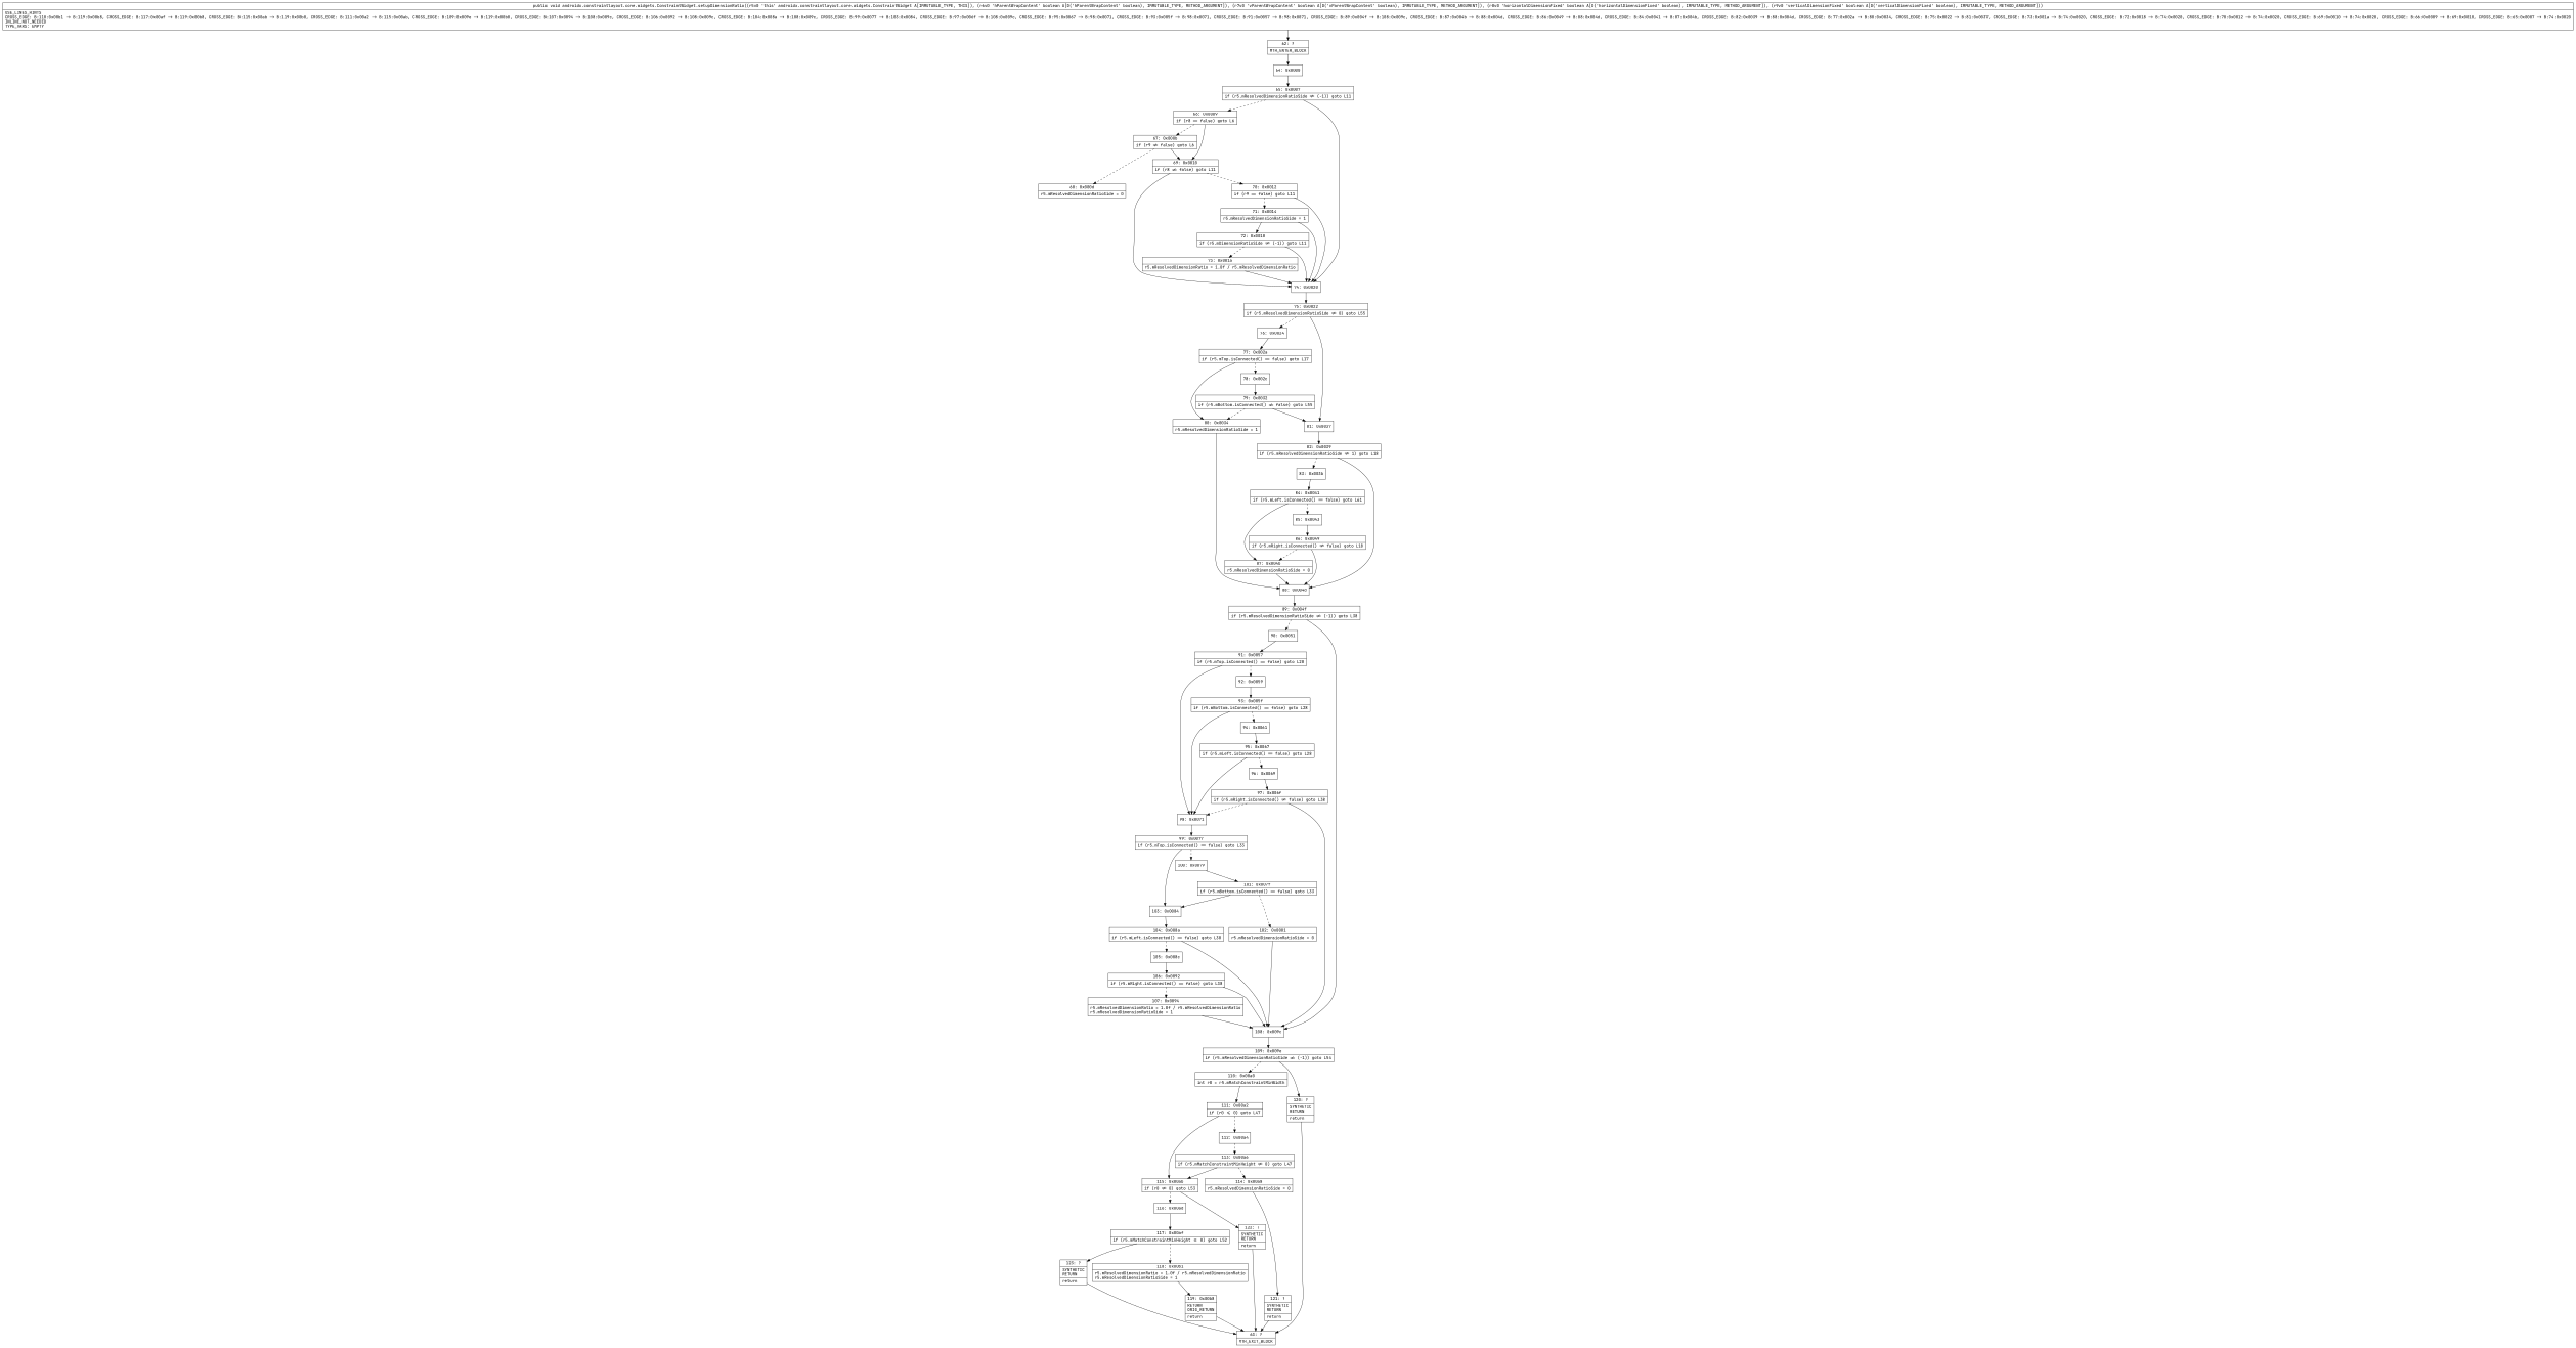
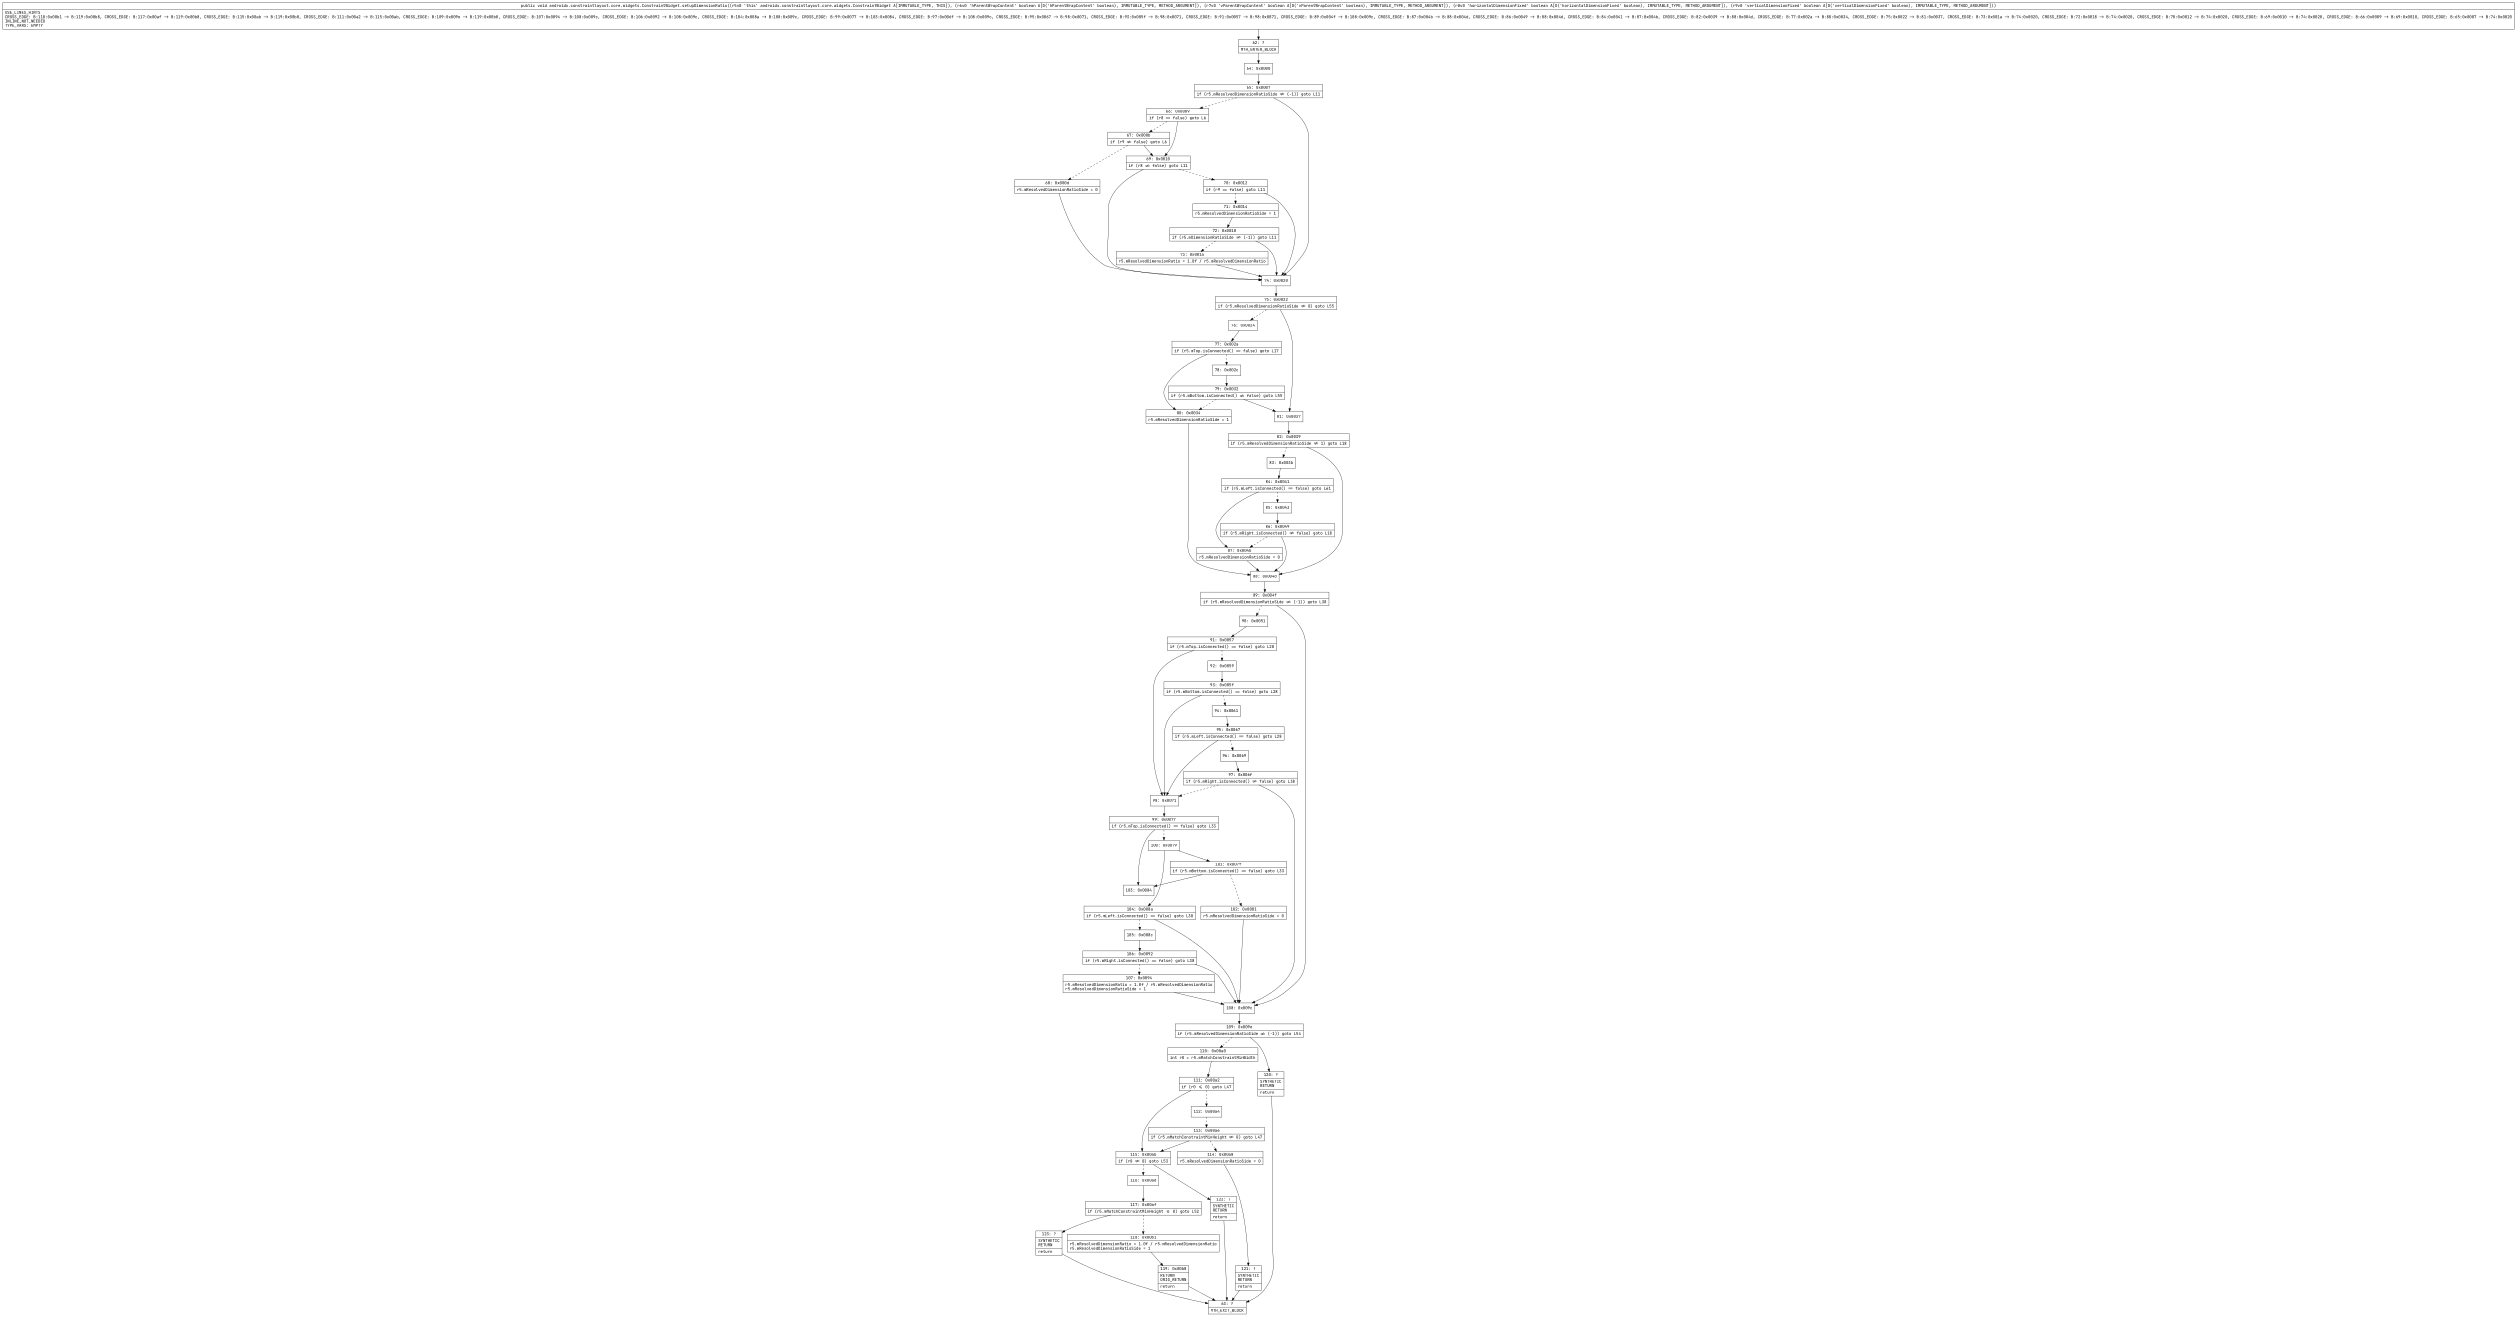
  digraph {
    fontname="JetBrains Mono"
    node [fontname="JetBrains Mono" shape=record]
    edge [fontname="JetBrains Mono"]
    n1 [label="{62\:\ ?|MTH_ENTER_BLOCK\l}"]
    n2 [label="{64\:\ 0x0000}"]
    n3 [label="{65\:\ 0x0007|if (r5.mResolvedDimensionRatioSide != (\-1)) goto L11\l}"]
    n4 [label="{66\:\ 0x0009|if (r8 == false) goto L6\l}"]
    n5 [label="{74\:\ 0x0020}"]
    n6 [label="{67\:\ 0x000b|if (r9 != false) goto L6\l}"]
    n7 [label="{69\:\ 0x0010|if (r8 != false) goto L11\l}"]
    n8 [label="{75\:\ 0x0022|if (r5.mResolvedDimensionRatioSide != 0) goto L55\l}"]
    n9 [label="{68\:\ 0x000d|r5.mResolvedDimensionRatioSide = 0\l}"]
    n10 [label="{70\:\ 0x0012|if (r9 == false) goto L11\l}"]
    n11 [label="{71\:\ 0x0014|r5.mResolvedDimensionRatioSide = 1\l}"]
    n12 [label="{72\:\ 0x0018|if (r5.mDimensionRatioSide != (\-1)) goto L11\l}"]
    n13 [label="{73\:\ 0x001a|r5.mResolvedDimensionRatio = 1.0f \/ r5.mResolvedDimensionRatio\l}"]
    n14 [label="{76\:\ 0x0024}"]
    n15 [label="{81\:\ 0x0037}"]
    n16 [label="{77\:\ 0x002a|if (r5.mTop.isConnected() == false) goto L17\l}"]
    n17 [label="{82\:\ 0x0039|if (r5.mResolvedDimensionRatioSide != 1) goto L18\l}"]
    n18 [label="{78\:\ 0x002c}"]
    n19 [label="{80\:\ 0x0034|r5.mResolvedDimensionRatioSide = 1\l}"]
    n20 [label="{79\:\ 0x0032|if (r5.mBottom.isConnected() != false) goto L55\l}"]
    n21 [label="{88\:\ 0x004d}"]
    n22 [label="{89\:\ 0x004f|if (r5.mResolvedDimensionRatioSide != (\-1)) goto L38\l}"]
    n23 [label="{90\:\ 0x0051}"]
    n24 [label="{108\:\ 0x009c}"]
    n25 [label="{91\:\ 0x0057|if (r5.mTop.isConnected() == false) goto L28\l}"]
    n26 [label="{109\:\ 0x009e|if (r5.mResolvedDimensionRatioSide != (\-1)) goto L54\l}"]
    n27 [label="{92\:\ 0x0059}"]
    n28 [label="{98\:\ 0x0071}"]
    n29 [label="{93\:\ 0x005f|if (r5.mBottom.isConnected() == false) goto L28\l}"]
    n30 [label="{99\:\ 0x0077|if (r5.mTop.isConnected() == false) goto L33\l}"]
    n31 [label="{94\:\ 0x0061}"]
    n32 [label="{95\:\ 0x0067|if (r5.mLeft.isConnected() == false) goto L28\l}"]
    n33 [label="{96\:\ 0x0069}"]
    n34 [label="{97\:\ 0x006f|if (r5.mRight.isConnected() != false) goto L38\l}"]
    n35 [label="{100\:\ 0x0079}"]
    n36 [label="{103\:\ 0x0084}"]
    n37 [label="{101\:\ 0x007f|if (r5.mBottom.isConnected() == false) goto L33\l}"]
    n38 [label="{104\:\ 0x008a|if (r5.mLeft.isConnected() == false) goto L38\l}"]
    n39 [label="{102\:\ 0x0081|r5.mResolvedDimensionRatioSide = 0\l}"]
    n40 [label="{105\:\ 0x008c}"]
    n41 [label="{106\:\ 0x0092|if (r5.mRight.isConnected() == false) goto L38\l}"]
    n42 [label="{107\:\ 0x0094|r5.mResolvedDimensionRatio = 1.0f \/ r5.mResolvedDimensionRatio\lr5.mResolvedDimensionRatioSide = 1\l}"]
    n43 [label="{110\:\ 0x00a0|int r0 = r5.mMatchConstraintMinWidth\l}"]
    n44 [label="{120\:\ ?|SYNTHETIC\lRETURN\l|return\l}"]
    n45 [label="{111\:\ 0x00a2|if (r0 \<= 0) goto L47\l}"]
    n46 [label="{63\:\ ?|MTH_EXIT_BLOCK\l}"]
    n47 [label="{112\:\ 0x00a4}"]
    n48 [label="{115\:\ 0x00ab|if (r0 != 0) goto L53\l}"]
    n49 [label="{113\:\ 0x00a6|if (r5.mMatchConstraintMinHeight != 0) goto L47\l}"]
    n50 [label="{116\:\ 0x00ad}"]
    n51 [label="{122\:\ ?|SYNTHETIC\lRETURN\l|return\l}"]
    n52 [label="{114\:\ 0x00a8|r5.mResolvedDimensionRatioSide = 0\l}"]
    n53 [label="{121\:\ ?|SYNTHETIC\lRETURN\l|return\l}"]
    n54 [label="{117\:\ 0x00af|if (r5.mMatchConstraintMinHeight \<= 0) goto L52\l}"]
    n55 [label="{118\:\ 0x00b1|r5.mResolvedDimensionRatio = 1.0f \/ r5.mResolvedDimensionRatio\lr5.mResolvedDimensionRatioSide = 1\l}"]
    n56 [label="{123\:\ ?|SYNTHETIC\lRETURN\l|return\l}"]
    n57 [label="{119\:\ 0x00b8|RETURN\lORIG_RETURN\l|return\l}"]
    n58 [label="{83\:\ 0x003b}"]
    n59 [label="{84\:\ 0x0041|if (r5.mLeft.isConnected() == false) goto L61\l}"]
    n60 [label="{85\:\ 0x0043}"]
    n61 [label="{87\:\ 0x004b|r5.mResolvedDimensionRatioSide = 0\l}"]
    n62 [label="{86\:\ 0x0049|if (r5.mRight.isConnected() != false) goto L18\l}"]
    n63 [label="{public void androidx.constraintlayout.core.widgets.ConstraintWidget.setupDimensionRatio((r5v0 'this' androidx.constraintlayout.core.widgets.ConstraintWidget A[IMMUTABLE_TYPE, THIS]), (r6v0 'hParentWrapContent' boolean A[D('hParentWrapContent' boolean), IMMUTABLE_TYPE, METHOD_ARGUMENT]), (r7v0 'vParentWrapContent' boolean A[D('vParentWrapContent' boolean), IMMUTABLE_TYPE, METHOD_ARGUMENT]), (r8v0 'horizontalDimensionFixed' boolean A[D('horizontalDimensionFixed' boolean), IMMUTABLE_TYPE, METHOD_ARGUMENT]), (r9v0 'verticalDimensionFixed' boolean A[D('verticalDimensionFixed' boolean), IMMUTABLE_TYPE, METHOD_ARGUMENT]))  | USE_LINES_HINTS\lCROSS_EDGE: B:118:0x00b1 \-\> B:119:0x00b8, CROSS_EDGE: B:117:0x00af \-\> B:119:0x00b8, CROSS_EDGE: B:115:0x00ab \-\> B:119:0x00b8, CROSS_EDGE: B:111:0x00a2 \-\> B:115:0x00ab, CROSS_EDGE: B:109:0x009e \-\> B:119:0x00b8, CROSS_EDGE: B:107:0x0094 \-\> B:108:0x009c, CROSS_EDGE: B:106:0x0092 \-\> B:108:0x009c, CROSS_EDGE: B:104:0x008a \-\> B:108:0x009c, CROSS_EDGE: B:99:0x0077 \-\> B:103:0x0084, CROSS_EDGE: B:97:0x006f \-\> B:108:0x009c, CROSS_EDGE: B:95:0x0067 \-\> B:98:0x0071, CROSS_EDGE: B:93:0x005f \-\> B:98:0x0071, CROSS_EDGE: B:91:0x0057 \-\> B:98:0x0071, CROSS_EDGE: B:89:0x004f \-\> B:108:0x009c, CROSS_EDGE: B:87:0x004b \-\> B:88:0x004d, CROSS_EDGE: B:86:0x0049 \-\> B:88:0x004d, CROSS_EDGE: B:84:0x0041 \-\> B:87:0x004b, CROSS_EDGE: B:82:0x0039 \-\> B:88:0x004d, CROSS_EDGE: B:77:0x002a \-\> B:80:0x0034, CROSS_EDGE: B:75:0x0022 \-\> B:81:0x0037, CROSS_EDGE: B:73:0x001a \-\> B:74:0x0020, CROSS_EDGE: B:72:0x0018 \-\> B:74:0x0020, CROSS_EDGE: B:70:0x0012 \-\> B:74:0x0020, CROSS_EDGE: B:69:0x0010 \-\> B:74:0x0020, CROSS_EDGE: B:66:0x0009 \-\> B:69:0x0010, CROSS_EDGE: B:65:0x0007 \-\> B:74:0x0020\lINLINE_NOT_NEEDED\lTYPE_VARS: EMPTY\l}"]
    n1 -> n2
    n2 -> n3
    n3 -> n4 [style=dashed]
    n3 -> n5
    n4 -> n6 [style=dashed]
    n4 -> n7
    n5 -> n8
    n6 -> n7
    n6 -> n9 [style=dashed]
    n7 -> n5
    n7 -> n10 [style=dashed]
    n8 -> n14 [style=dashed]
    n8 -> n15
-   n11 -> n5
+   n9 -> n5
    n10 -> n5
    n10 -> n11 [style=dashed]
    n11 -> n12
    n12 -> n5
    n12 -> n13 [style=dashed]
    n13 -> n5
    n14 -> n16
    n15 -> n17
    n16 -> n18 [style=dashed]
    n16 -> n19
    n17 -> n21
    n17 -> n58 [style=dashed]
    n18 -> n20
    n19 -> n21
    n20 -> n15
    n20 -> n19 [style=dashed]
    n21 -> n22
    n22 -> n23 [style=dashed]
    n22 -> n24
    n23 -> n25
    n24 -> n26
    n25 -> n27 [style=dashed]
    n25 -> n28
    n26 -> n43 [style=dashed]
    n26 -> n44
    n27 -> n29
    n28 -> n30
    n29 -> n28
    n29 -> n31 [style=dashed]
    n30 -> n35 [style=dashed]
    n30 -> n36
    n31 -> n32
    n32 -> n28
    n32 -> n33 [style=dashed]
    n33 -> n34
    n34 -> n24
    n34 -> n28 [style=dashed]
    n35 -> n37
-   n36 -> n38
+   n35 -> n38
    n37 -> n36
    n37 -> n39 [style=dashed]
    n38 -> n24
    n38 -> n40 [style=dashed]
    n39 -> n24
    n40 -> n41
    n41 -> n24
    n41 -> n42 [style=dashed]
    n42 -> n24
    n43 -> n45
    n44 -> n46
    n45 -> n47 [style=dashed]
    n45 -> n48
    n47 -> n49 [style=dashed]
    n48 -> n50 [style=dashed]
    n48 -> n51
    n49 -> n48
    n49 -> n52 [style=dashed]
    n50 -> n54
    n51 -> n46
    n52 -> n53
    n53 -> n46
    n54 -> n55 [style=dashed]
    n54 -> n56
    n55 -> n57
    n56 -> n46
    n57 -> n46
    n58 -> n59
    n59 -> n60 [style=dashed]
    n59 -> n61
    n60 -> n62
    n61 -> n21
    n62 -> n21
    n62 -> n61 [style=dashed]
    n63 -> n1
  }
